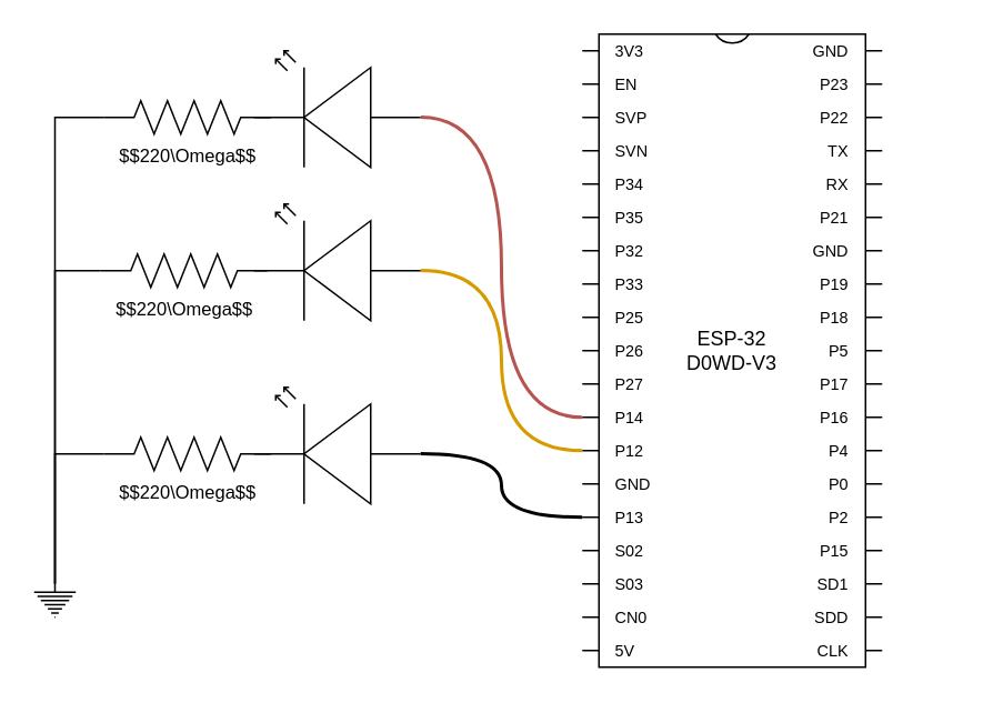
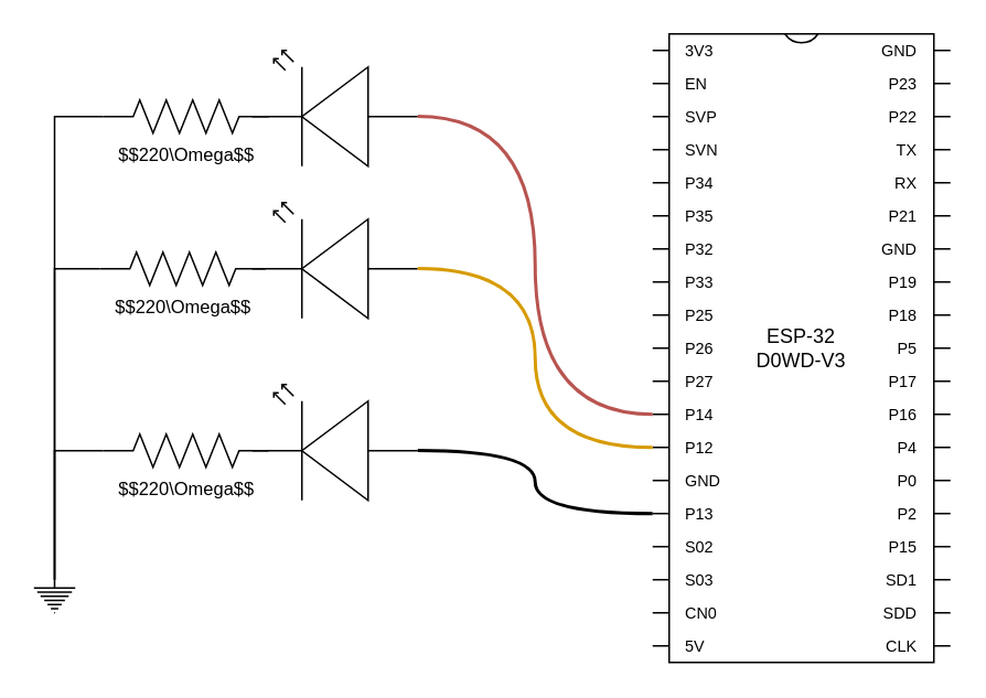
  <mxCell id="0" />
  <mxCell id="1" parent="0" />
- <mxCell id="2" value="ESP-32&lt;div&gt;D0WD-V3&lt;/div&gt;" style="shadow=0;dashed=0;align=center;html=1;strokeWidth=1;shape=mxgraph.electrical.logic_gates.dual_inline_ic;labelNames=3V3,EN,SVP,SVN,P34,P35,P32,P33,P25,P26,P27,P14,P12,GND,P13,S02,S03,CN0,5V,CLK,SDD,SD1,P15,P2,P0,P4,P16,P17,P5,P18,P19,GND,P21,RX,TX,P22,P23,GND;whiteSpace=wrap;pinSpacing=20;labelCount=38;startPin=n;pinStyle=line;pinLabelType=cust;" parent="1" vertex="1"><mxGeometry x="349" y="20" width="180" height="380" as="geometry" /></mxCell>
+ <mxCell id="2" value="ESP-32&lt;div&gt;D0WD-V3&lt;/div&gt;" style="shadow=0;dashed=0;align=center;html=1;strokeWidth=1;shape=mxgraph.electrical.logic_gates.dual_inline_ic;labelNames=3V3,EN,SVP,SVN,P34,P35,P32,P33,P25,P26,P27,P14,P12,GND,P13,S02,S03,CN0,5V,CLK,SDD,SD1,P15,P2,P0,P4,P16,P17,P5,P18,P19,GND,P21,RX,TX,P22,P23,GND;whiteSpace=wrap;pinSpacing=20;labelCount=38;startPin=n;pinStyle=line;pinLabelType=cust;" parent="1" vertex="1"><mxGeometry x="394" y="20" width="180" height="380" as="geometry" /></mxCell>
  <mxCell id="3" value="" style="verticalLabelPosition=bottom;shadow=0;dashed=0;align=center;html=1;verticalAlign=top;shape=mxgraph.electrical.opto_electronics.led_2;pointerEvents=1;fontFamily=Helvetica;fontSize=11;fontColor=default;labelBackgroundColor=default;flipH=1;" vertex="1" parent="1"><mxGeometry x="152" y="232" width="100" height="70" as="geometry" /></mxCell>
  <mxCell id="4" value="" style="verticalLabelPosition=bottom;shadow=0;dashed=0;align=center;html=1;verticalAlign=top;shape=mxgraph.electrical.opto_electronics.led_2;pointerEvents=1;fontFamily=Helvetica;fontSize=11;fontColor=default;labelBackgroundColor=default;flipH=1;" vertex="1" parent="1"><mxGeometry x="152" y="122" width="100" height="70" as="geometry" /></mxCell>
  <mxCell id="5" value="" style="verticalLabelPosition=bottom;shadow=0;dashed=0;align=center;html=1;verticalAlign=top;shape=mxgraph.electrical.opto_electronics.led_2;pointerEvents=1;fontFamily=Helvetica;fontSize=11;fontColor=default;labelBackgroundColor=default;flipH=1;" vertex="1" parent="1"><mxGeometry x="152" y="30" width="100" height="70" as="geometry" /></mxCell>
  <mxCell id="6" style="edgeStyle=orthogonalEdgeStyle;shape=connector;rounded=0;orthogonalLoop=1;jettySize=auto;html=1;exitX=0;exitY=0;exitDx=0;exitDy=290;exitPerimeter=0;entryX=0;entryY=0.57;entryDx=0;entryDy=0;entryPerimeter=0;strokeColor=#000000;align=center;verticalAlign=middle;fontFamily=Helvetica;fontSize=11;fontColor=default;labelBackgroundColor=default;endArrow=none;fillColor=#dae8fc;startFill=0;strokeWidth=2;curved=1;" edge="1" parent="1" source="2" target="3"><mxGeometry relative="1" as="geometry" /></mxCell>
  <mxCell id="7" style="edgeStyle=orthogonalEdgeStyle;shape=connector;rounded=0;orthogonalLoop=1;jettySize=auto;html=1;exitX=0;exitY=0;exitDx=0;exitDy=250;exitPerimeter=0;entryX=0;entryY=0.57;entryDx=0;entryDy=0;entryPerimeter=0;strokeColor=#d79b00;align=center;verticalAlign=middle;fontFamily=Helvetica;fontSize=11;fontColor=default;labelBackgroundColor=default;startFill=0;endArrow=none;fillColor=#ffe6cc;curved=1;strokeWidth=2;" edge="1" parent="1" source="2" target="4"><mxGeometry relative="1" as="geometry" /></mxCell>
  <mxCell id="8" style="edgeStyle=orthogonalEdgeStyle;shape=connector;rounded=0;orthogonalLoop=1;jettySize=auto;html=1;exitX=0;exitY=0;exitDx=0;exitDy=230;exitPerimeter=0;entryX=0;entryY=0.57;entryDx=0;entryDy=0;entryPerimeter=0;strokeColor=#b85450;align=center;verticalAlign=middle;fontFamily=Helvetica;fontSize=11;fontColor=default;labelBackgroundColor=default;startFill=0;endArrow=none;fillColor=#f8cecc;curved=1;strokeWidth=2;" edge="1" parent="1" source="2" target="5"><mxGeometry relative="1" as="geometry" /></mxCell>
  <mxCell id="9" value="" style="pointerEvents=1;verticalLabelPosition=bottom;shadow=0;dashed=0;align=center;html=1;verticalAlign=top;shape=mxgraph.electrical.signal_sources.protective_earth;fontFamily=Helvetica;fontSize=11;fontColor=default;labelBackgroundColor=default;" vertex="1" parent="1"><mxGeometry x="20" y="350" width="25" height="20" as="geometry" /></mxCell>
  <mxCell id="10" value="$$220\Omega$$" style="pointerEvents=1;verticalLabelPosition=bottom;shadow=0;dashed=0;align=center;html=1;verticalAlign=top;shape=mxgraph.electrical.resistors.resistor_2;fontFamily=Helvetica;fontSize=11;fontColor=default;labelBackgroundColor=default;" vertex="1" parent="1"><mxGeometry x="62" y="60" width="100" height="20" as="geometry" /></mxCell>
  <mxCell id="11" value="$$220\Omega$$" style="pointerEvents=1;verticalLabelPosition=bottom;shadow=0;dashed=0;align=center;html=1;verticalAlign=top;shape=mxgraph.electrical.resistors.resistor_2;fontFamily=Helvetica;fontSize=11;fontColor=default;labelBackgroundColor=default;" vertex="1" parent="1"><mxGeometry x="60" y="152" width="100" height="20" as="geometry" /></mxCell>
  <mxCell id="12" value="$$220\Omega$$" style="pointerEvents=1;verticalLabelPosition=bottom;shadow=0;dashed=0;align=center;html=1;verticalAlign=top;shape=mxgraph.electrical.resistors.resistor_2;fontFamily=Helvetica;fontSize=11;fontColor=default;labelBackgroundColor=default;" vertex="1" parent="1"><mxGeometry x="62" y="262" width="100" height="20" as="geometry" /></mxCell>
  <mxCell id="13" style="edgeStyle=orthogonalEdgeStyle;shape=connector;rounded=0;orthogonalLoop=1;jettySize=auto;html=1;exitX=0;exitY=0.5;exitDx=0;exitDy=0;exitPerimeter=0;entryX=0.5;entryY=0;entryDx=0;entryDy=0;entryPerimeter=0;strokeColor=#000000;align=center;verticalAlign=middle;fontFamily=Helvetica;fontSize=11;fontColor=default;labelBackgroundColor=default;startFill=0;endArrow=none;fillColor=#dae8fc;" edge="1" parent="1" source="10" target="9"><mxGeometry relative="1" as="geometry" /></mxCell>
  <mxCell id="14" style="edgeStyle=orthogonalEdgeStyle;shape=connector;rounded=0;orthogonalLoop=1;jettySize=auto;html=1;exitX=0;exitY=0.5;exitDx=0;exitDy=0;exitPerimeter=0;entryX=0.5;entryY=0;entryDx=0;entryDy=0;entryPerimeter=0;strokeColor=#000000;align=center;verticalAlign=middle;fontFamily=Helvetica;fontSize=11;fontColor=default;labelBackgroundColor=default;startFill=0;endArrow=none;fillColor=#dae8fc;" edge="1" parent="1" source="11" target="9"><mxGeometry relative="1" as="geometry" /></mxCell>
  <mxCell id="15" style="edgeStyle=orthogonalEdgeStyle;shape=connector;rounded=0;orthogonalLoop=1;jettySize=auto;html=1;exitX=0;exitY=0.5;exitDx=0;exitDy=0;exitPerimeter=0;entryX=0.5;entryY=0;entryDx=0;entryDy=0;entryPerimeter=0;strokeColor=#000000;align=center;verticalAlign=middle;fontFamily=Helvetica;fontSize=11;fontColor=default;labelBackgroundColor=default;startFill=0;endArrow=none;fillColor=#dae8fc;" edge="1" parent="1" source="12" target="9"><mxGeometry relative="1" as="geometry" /></mxCell>
